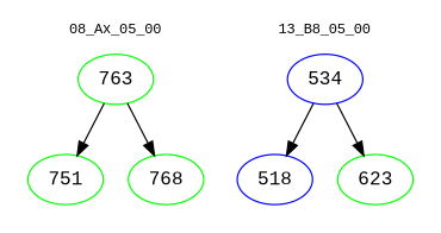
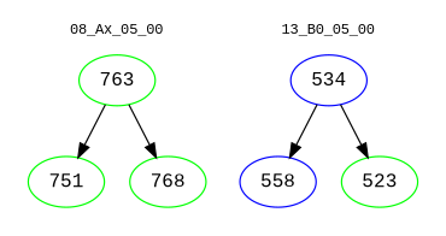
  digraph {
    fontname="Liberation Mono"
    node [color=green fontname="Liberation Mono"]
    edge [color=black fontname="Liberation Mono"]
    n1 [label=763]
    n2 [label=751]
    n3 [label=768]
    n4 [color=blue label=534]
-   n5 [color=blue label=518]
-   n6 [label=623]
+   n5 [color=blue label=558]
+   n6 [label=523]
    subgraph cluster_1 {
      color=white
      fontsize=10
      label="08_Ax_05_00"
      n1
      n2
      n3
    }
    subgraph cluster_2 {
      color=white
      fontsize=10
-     label="13_B8_05_00"
+     label="13_B0_05_00"
      n4
      n5
      n6
    }
    n1 -> n2
    n1 -> n3
    n4 -> n5
    n4 -> n6
  }
